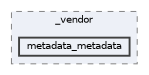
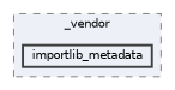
  digraph {
    compound=true
    rankdir=LR
-   n1 [color=grey25 fillcolor="#edf0f7" fontname=Helvetica fontsize=10 height=0.2 label=metadata_metadata shape=box style="filled,bold" width=0.4]
+   n1 [color=grey25 fillcolor="#edf0f7" fontname=Helvetica fontsize=10 height=0.2 label=importlib_metadata shape=box style="filled,bold" width=0.4]
    subgraph cluster_1 {
      bgcolor="#edf0f7"
      fontname=Helvetica
      fontsize=10
      label=_vendor
      pencolor=grey50
      style="filled,dashed"
      n1
    }
  }
